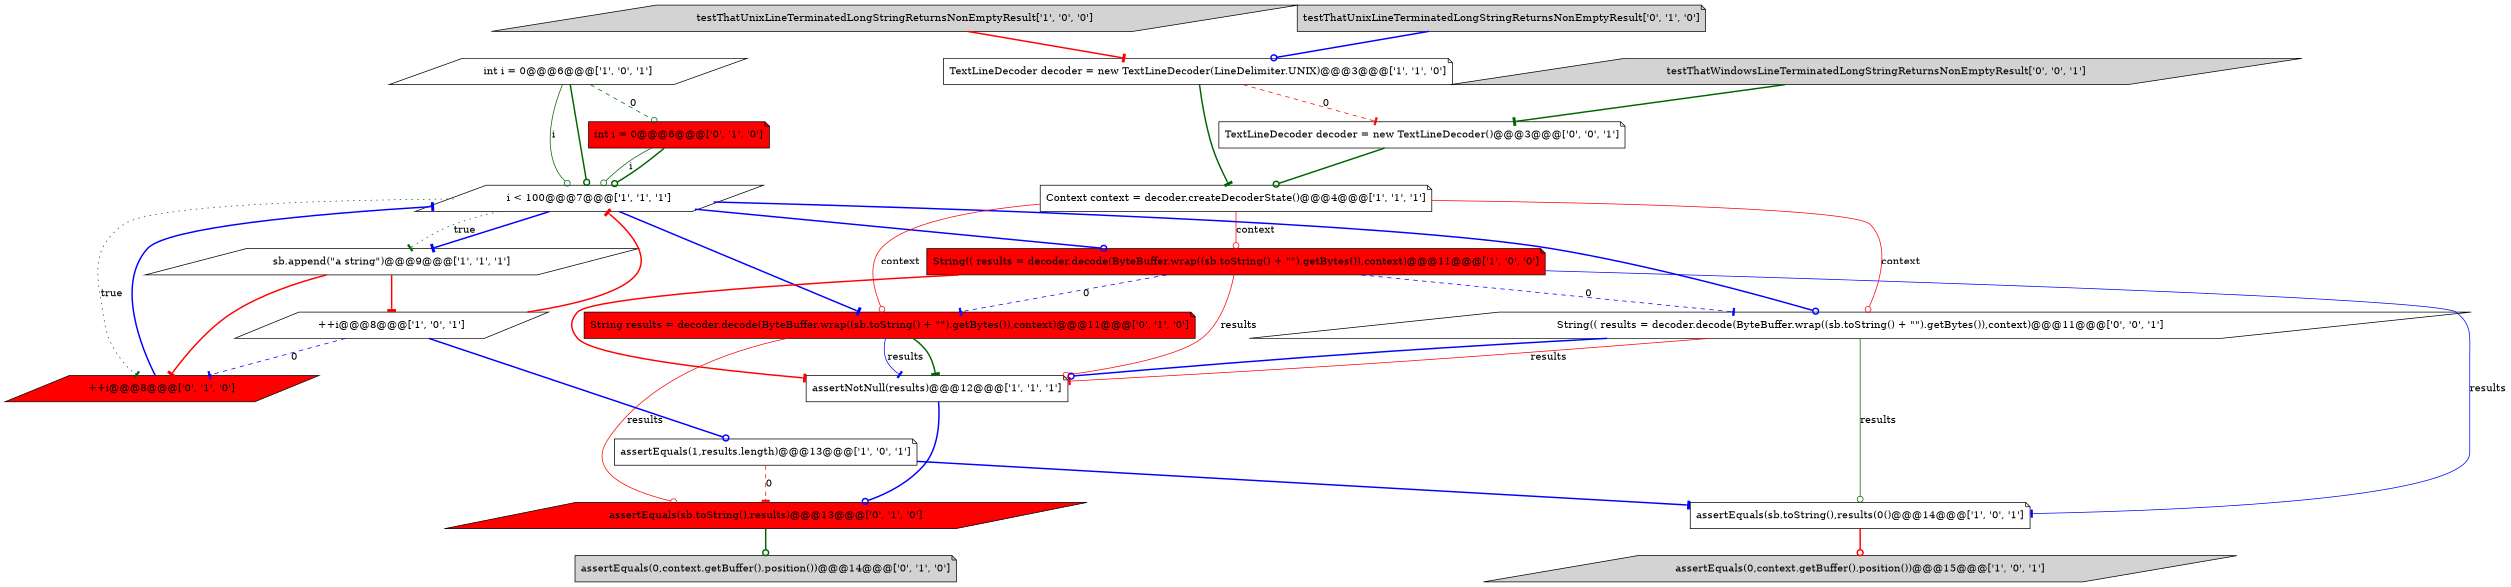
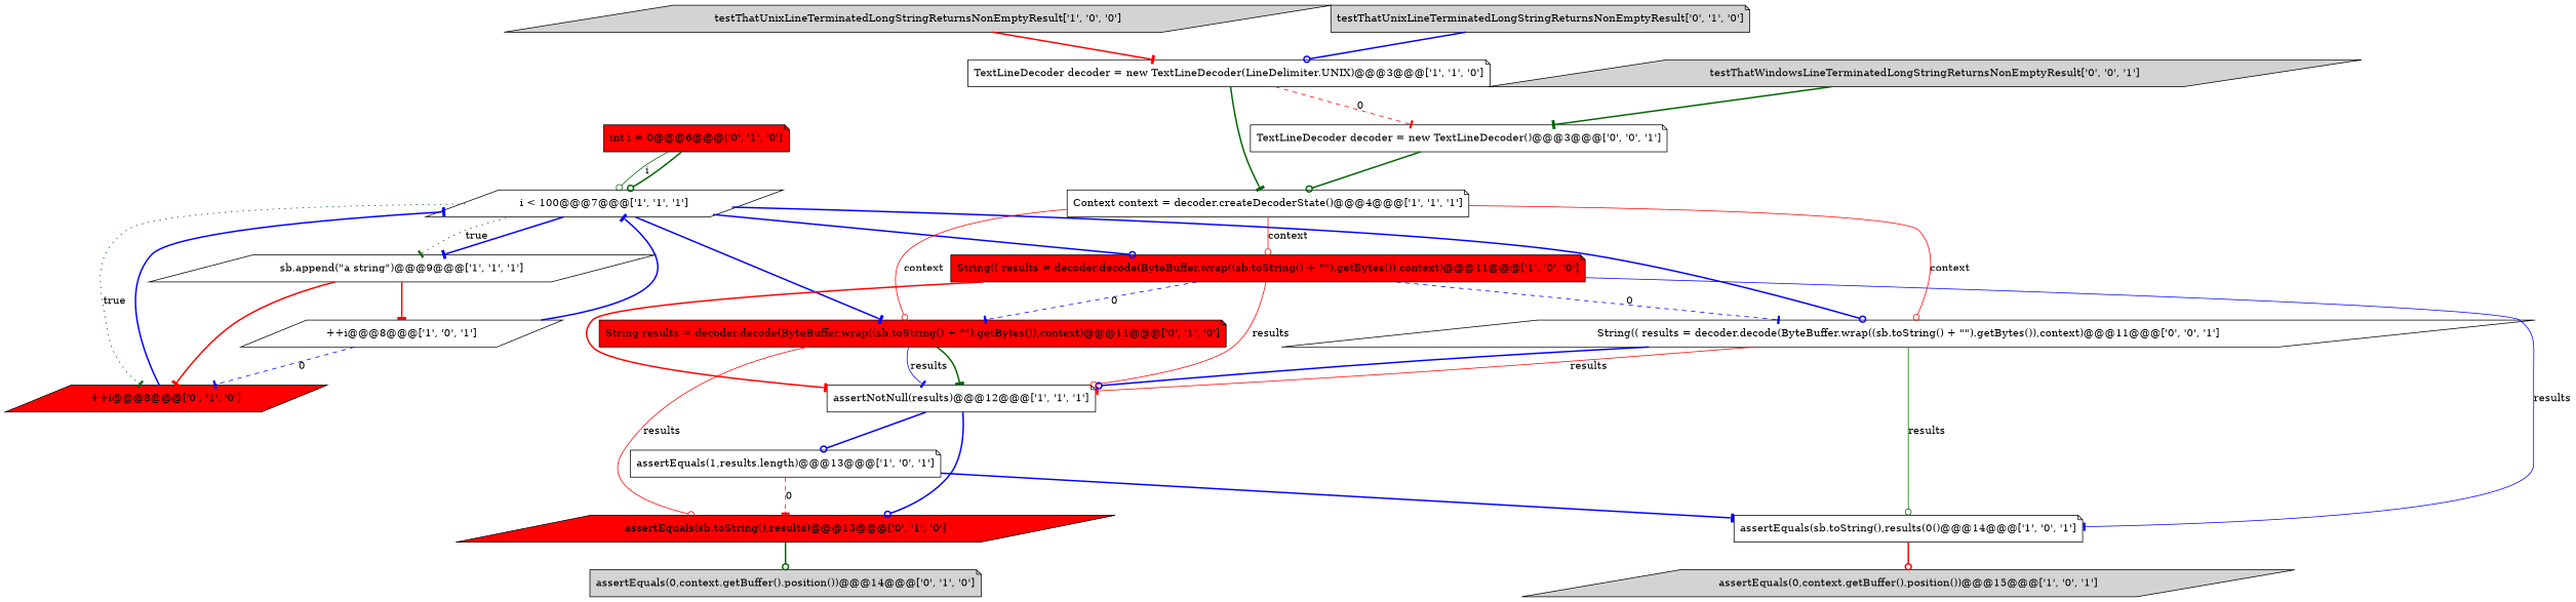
  digraph {
    node [fillcolor=white shape=note style=filled]
    edge [arrowhead=tee color=blue style=bold]
-   n1 [label="int i = 0@@@6@@@['1', '0', '1']" shape=parallelogram]
    n2 [label="i < 100@@@7@@@['1', '1', '1']" shape=parallelogram]
    n3 [fillcolor=red label="int i = 0@@@6@@@['0', '1', '0']"]
    n4 [fillcolor=red label="++i@@@8@@@['0', '1', '0']" shape=parallelogram]
    n5 [label="String(( results = decoder.decode(ByteBuffer.wrap((sb.toString() + \"\").getBytes()),context)@@@11@@@['0', '0', '1']" shape=parallelogram]
    n6 [label="sb.append(\"a string\")@@@9@@@['1', '1', '1']" shape=parallelogram]
    n7 [fillcolor=red label="String results = decoder.decode(ByteBuffer.wrap((sb.toString() + \"\").getBytes()),context)@@@11@@@['0', '1', '0']"]
    n8 [fillcolor=red label="String(( results = decoder.decode(ByteBuffer.wrap((sb.toString() + \"\").getBytes()),context)@@@11@@@['1', '0', '0']"]
    n9 [fillcolor=lightgray label="testThatUnixLineTerminatedLongStringReturnsNonEmptyResult['1', '0', '0']" shape=parallelogram]
    n10 [label="TextLineDecoder decoder = new TextLineDecoder(LineDelimiter.UNIX)@@@3@@@['1', '1', '0']"]
    n11 [label="Context context = decoder.createDecoderState()@@@4@@@['1', '1', '1']"]
    n12 [label="TextLineDecoder decoder = new TextLineDecoder()@@@3@@@['0', '0', '1']"]
    n13 [fillcolor=lightgray label="assertEquals(0,context.getBuffer().position())@@@14@@@['0', '1', '0']"]
    n14 [label="assertEquals(sb.toString(),results(0()@@@14@@@['1', '0', '1']"]
    n15 [label="assertNotNull(results)@@@12@@@['1', '1', '1']"]
    n16 [label="++i@@@8@@@['1', '0', '1']" shape=parallelogram]
    n17 [fillcolor=red label="assertEquals(sb.toString(),results)@@@13@@@['0', '1', '0']" shape=parallelogram]
    n18 [label="assertEquals(1,results.length)@@@13@@@['1', '0', '1']"]
    n19 [fillcolor=lightgray label="assertEquals(0,context.getBuffer().position())@@@15@@@['1', '0', '1']" shape=parallelogram]
    n20 [fillcolor=lightgray label="testThatWindowsLineTerminatedLongStringReturnsNonEmptyResult['0', '0', '1']" shape=parallelogram]
    n21 [fillcolor=lightgray label="testThatUnixLineTerminatedLongStringReturnsNonEmptyResult['0', '1', '0']"]
-   n1 -> n2 [arrowhead=odot color=darkgreen label=i style=solid]
-   n1 -> n2 [arrowhead=odot color=darkgreen]
-   n1 -> n3 [arrowhead=odot color=darkgreen label=0 style=dashed]
    n2 -> n4 [color=darkgreen label=true style=dotted]
    n2 -> n5 [arrowhead=odot]
    n2 -> n6
    n2 -> n6 [color=darkgreen label=true style=dotted]
    n2 -> n7
    n2 -> n8 [arrowhead=odot]
    n3 -> n2 [arrowhead=odot color=darkgreen label=i style=solid]
    n3 -> n2 [arrowhead=odot color=darkgreen]
    n4 -> n2
    n5 -> n14 [arrowhead=odot color=darkgreen label=results style=solid]
    n5 -> n15 [color=red label=results style=solid]
    n5 -> n15 [arrowhead=odot]
    n6 -> n4 [color=red]
    n6 -> n16 [color=red]
    n7 -> n15 [color=darkgreen]
    n7 -> n15 [label=results style=solid]
    n7 -> n17 [arrowhead=odot color=red label=results style=solid]
    n8 -> n5 [label=0 style=dashed]
    n8 -> n7 [label=0 style=dashed]
    n8 -> n14 [label=results style=solid]
    n8 -> n15 [color=red]
    n8 -> n15 [arrowhead=odot color=red label=results style=solid]
    n9 -> n10 [color=red]
    n10 -> n11 [color=darkgreen]
    n10 -> n12 [color=red label=0 style=dashed]
    n11 -> n5 [arrowhead=odot color=red label=context style=solid]
    n11 -> n7 [arrowhead=odot color=red label=context style=solid]
    n11 -> n8 [arrowhead=odot color=red label=context style=solid]
    n12 -> n11 [arrowhead=odot color=darkgreen]
    n14 -> n19 [arrowhead=odot color=red]
    n15 -> n17 [arrowhead=odot]
-   n16 -> n18 [arrowhead=odot]
-   n16 -> n2 [color=red]
+   n15 -> n18 [arrowhead=odot]
+   n16 -> n2
    n16 -> n4 [label=0 style=dashed]
    n17 -> n13 [arrowhead=odot color=darkgreen]
    n18 -> n14
    n18 -> n17 [color=red label=0 style=dashed]
    n20 -> n12 [color=darkgreen]
    n21 -> n10 [arrowhead=odot]
  }
